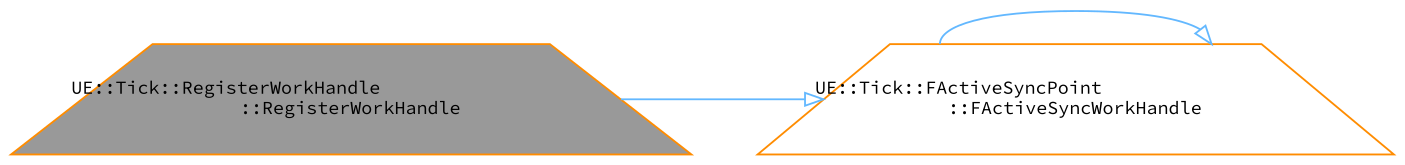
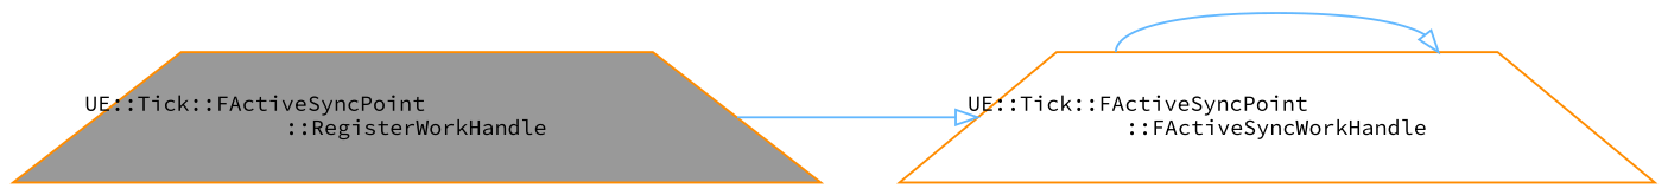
  digraph {
    rankdir=LR
    fontname="Source Code Pro"
    node [color=darkorange fontname="Source Code Pro" fontsize=10 shape=trapezium style=filled]
    edge [color=steelblue1 fontname="Source Code Pro" fontsize=10 labelfontname=Helvetica labelfontsize=10 style=solid arrowhead=onormal]
-   n1 [fillcolor=grey60 fontcolor=black height=0.2 label="UE::Tick::RegisterWorkHandle\l::RegisterWorkHandle" width=0.4]
+   n1 [fillcolor=grey60 fontcolor=black height=0.2 label="UE::Tick::FActiveSyncPoint\l::RegisterWorkHandle" width=0.4]
    n2 [fillcolor=white height=0.2 label="UE::Tick::FActiveSyncPoint\l::FActiveSyncWorkHandle" width=0.4]
    n1 -> n2
    n2 -> n2
  }
